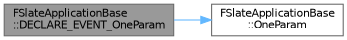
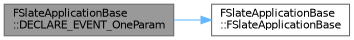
  digraph {
    rankdir=LR
    node [fontname=Helvetica fontsize=10 shape=box style=filled]
    n1 [color=gray40 fillcolor=grey60 fontcolor=black height=0.2 label="FSlateApplicationBase\l::DECLARE_EVENT_OneParam" width=0.4]
-   n2 [color=grey40 fillcolor=white height=0.2 label="FSlateApplicationBase\l::OneParam" width=0.4]
+   n2 [color=grey40 fillcolor=white height=0.2 label="FSlateApplicationBase\l::FSlateApplicationBase" width=0.4]
    n1 -> n2 [color=steelblue1 fontname=Helvetica fontsize=10 labelfontname=Helvetica labelfontsize=10 style=solid]
  }
